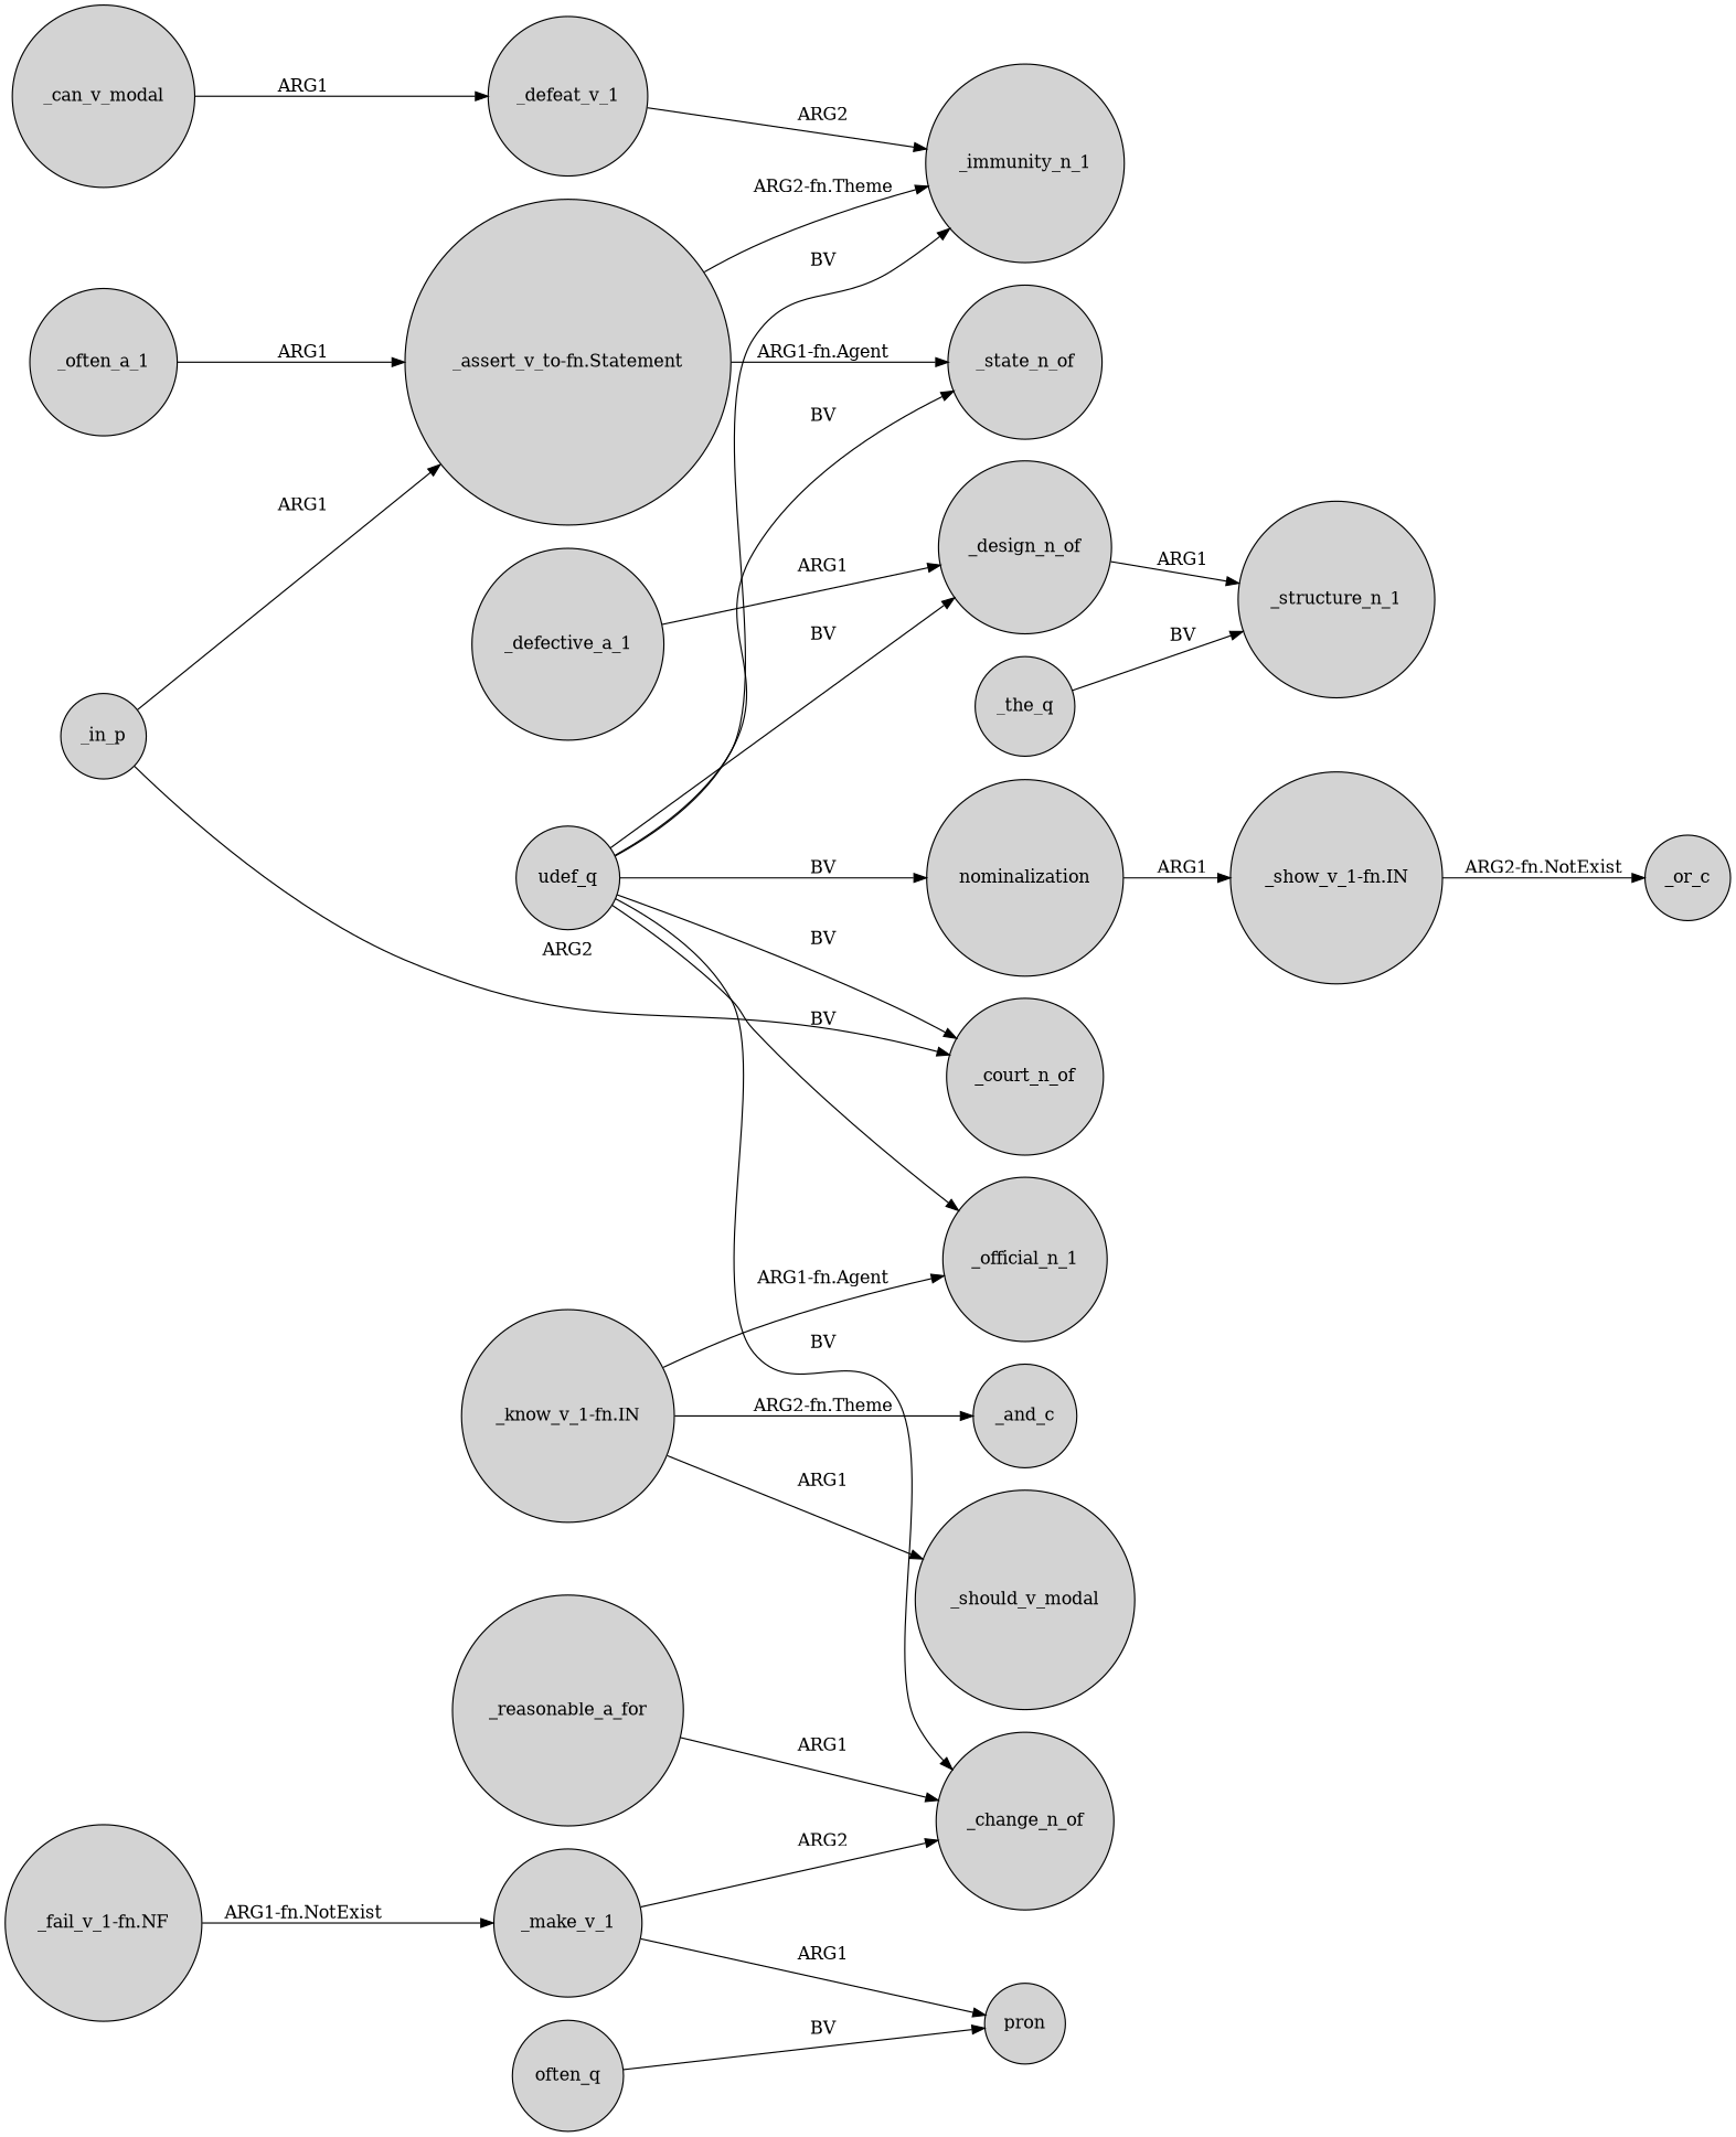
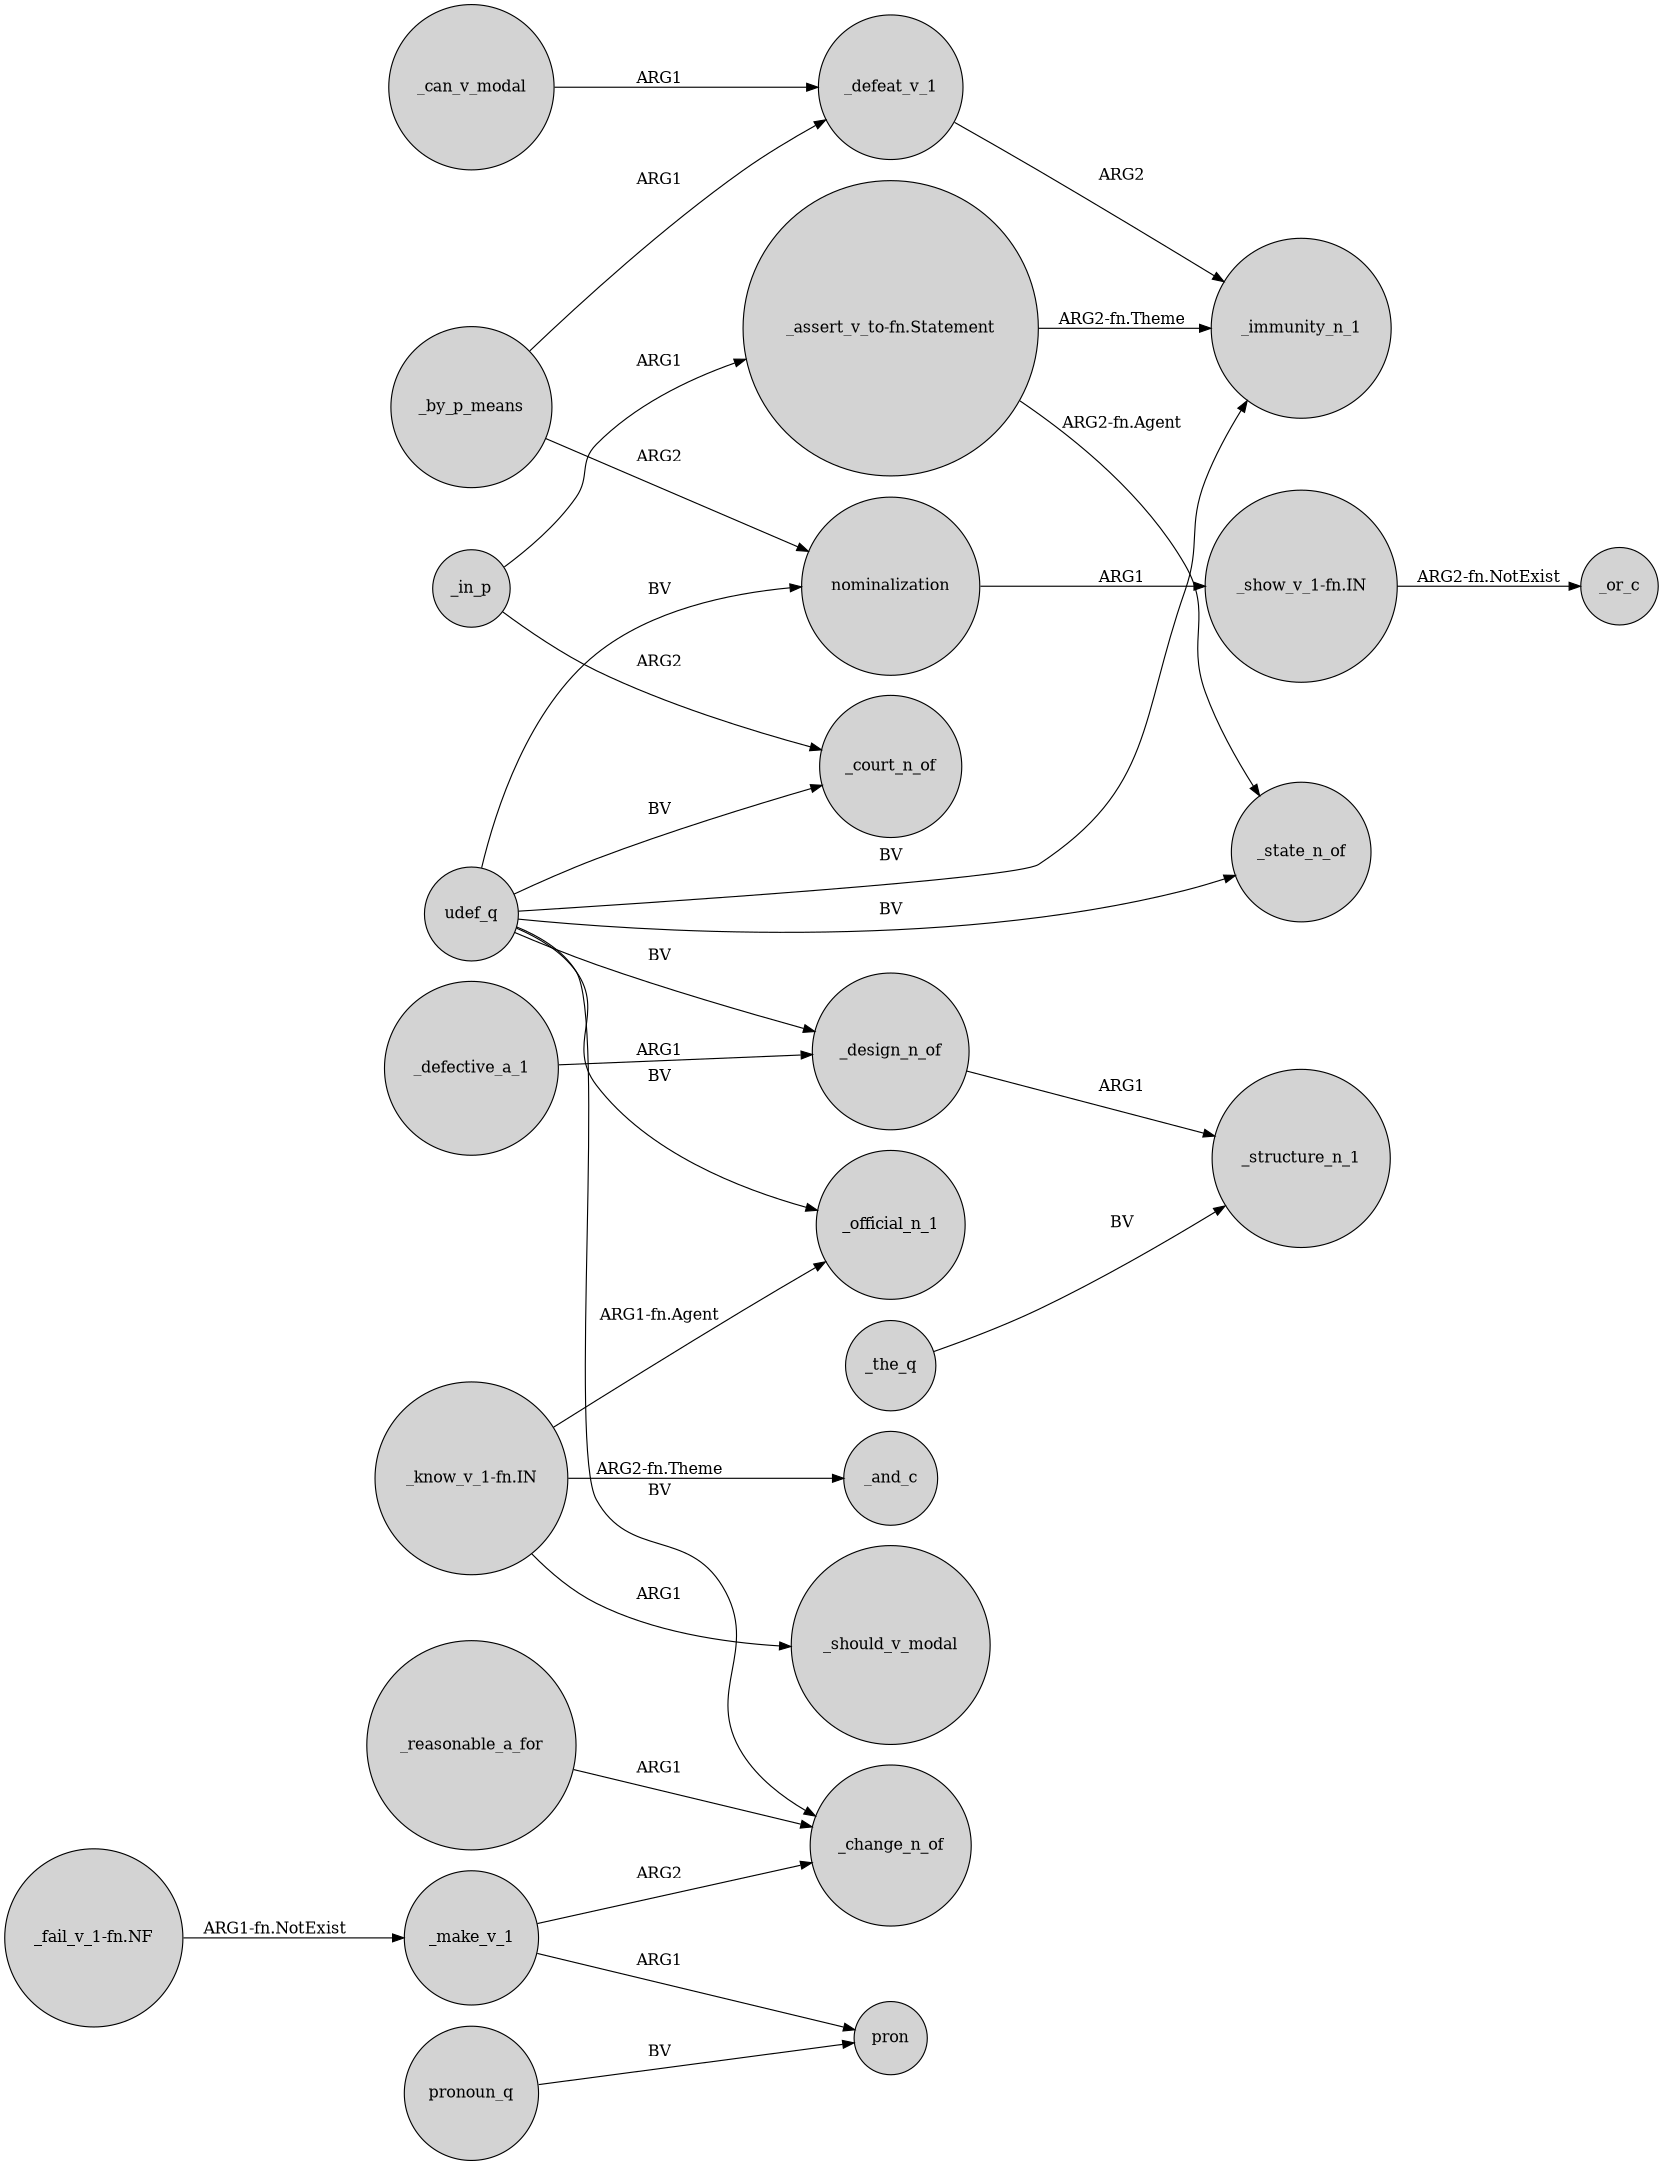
  digraph {
    rankdir=LR
    node [shape=circle style=filled]
    "_assert_v_to-fn.Statement"
    _state_n_of
    _immunity_n_1
+   _by_p_means
    nominalization
    _defeat_v_1
    "_show_v_1-fn.IN"
    _or_c
    _the_q
    _structure_n_1
    udef_q
    _design_n_of
    _court_n_of
    _official_n_1
    _change_n_of
    "_know_v_1-fn.IN"
    _and_c
    _should_v_modal
-   _often_a_1
-   pronoun_q [label=often_q]
+   pronoun_q
    pron
    _in_p
    _can_v_modal
    _make_v_1
    "_fail_v_1-fn.NF"
    _reasonable_a_for
    _defective_a_1
-   "_assert_v_to-fn.Statement" -> _state_n_of [label="ARG1-fn.Agent"]
+   "_assert_v_to-fn.Statement" -> _state_n_of [label="ARG2-fn.Agent"]
    "_assert_v_to-fn.Statement" -> _immunity_n_1 [label="ARG2-fn.Theme"]
+   _by_p_means -> nominalization [label=ARG2]
+   _by_p_means -> _defeat_v_1 [label=ARG1]
    nominalization -> "_show_v_1-fn.IN" [label=ARG1]
    _defeat_v_1 -> _immunity_n_1 [label=ARG2]
    "_show_v_1-fn.IN" -> _or_c [label="ARG2-fn.NotExist"]
    _the_q -> _structure_n_1 [label=BV]
    udef_q -> _state_n_of [label=BV]
    udef_q -> _immunity_n_1 [label=BV]
    udef_q -> nominalization [label=BV]
    udef_q -> _design_n_of [label=BV]
    udef_q -> _court_n_of [label=BV]
    udef_q -> _official_n_1 [label=BV]
    udef_q -> _change_n_of [label=BV]
    _design_n_of -> _structure_n_1 [label=ARG1]
    "_know_v_1-fn.IN" -> _official_n_1 [label="ARG1-fn.Agent"]
    "_know_v_1-fn.IN" -> _and_c [label="ARG2-fn.Theme"]
    "_know_v_1-fn.IN" -> _should_v_modal [label=ARG1]
-   _often_a_1 -> "_assert_v_to-fn.Statement" [label=ARG1]
    pronoun_q -> pron [label=BV]
    _in_p -> "_assert_v_to-fn.Statement" [label=ARG1]
    _in_p -> _court_n_of [label=ARG2]
    _can_v_modal -> _defeat_v_1 [label=ARG1]
    _make_v_1 -> _change_n_of [label=ARG2]
    _make_v_1 -> pron [label=ARG1]
    "_fail_v_1-fn.NF" -> _make_v_1 [label="ARG1-fn.NotExist"]
    _reasonable_a_for -> _change_n_of [label=ARG1]
    _defective_a_1 -> _design_n_of [label=ARG1]
  }
